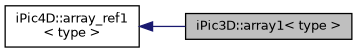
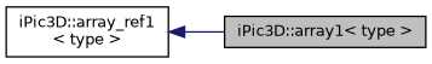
  digraph {
    rankdir=LR
    node [color=black fontname=Helvetica fontsize=10 shape=record style=filled]
    n1 [fillcolor=grey75 fontcolor=black height=0.2 label="iPic3D::array1\< type \>" width=0.4]
-   n2 [fillcolor=white height=0.2 label="iPic4D::array_ref1\l\< type \>" width=0.4]
+   n2 [fillcolor=white height=0.2 label="iPic3D::array_ref1\l\< type \>" width=0.4]
    n2 -> n1 [color=midnightblue dir=back fontname=Helvetica fontsize=10 labelfontname=Helvetica labelfontsize=10 style=solid]
  }
